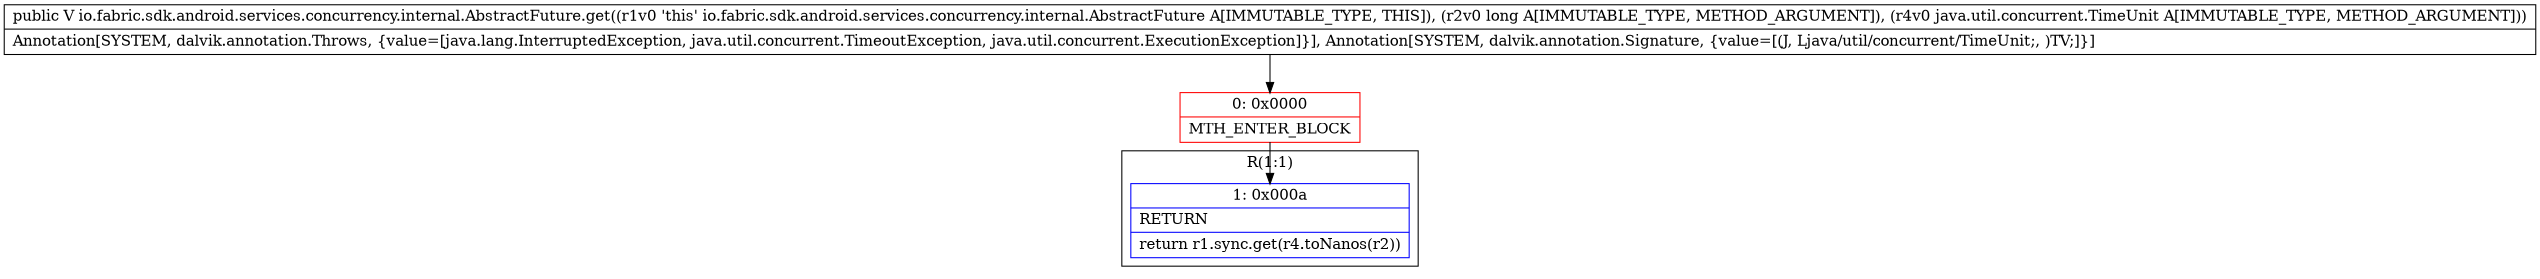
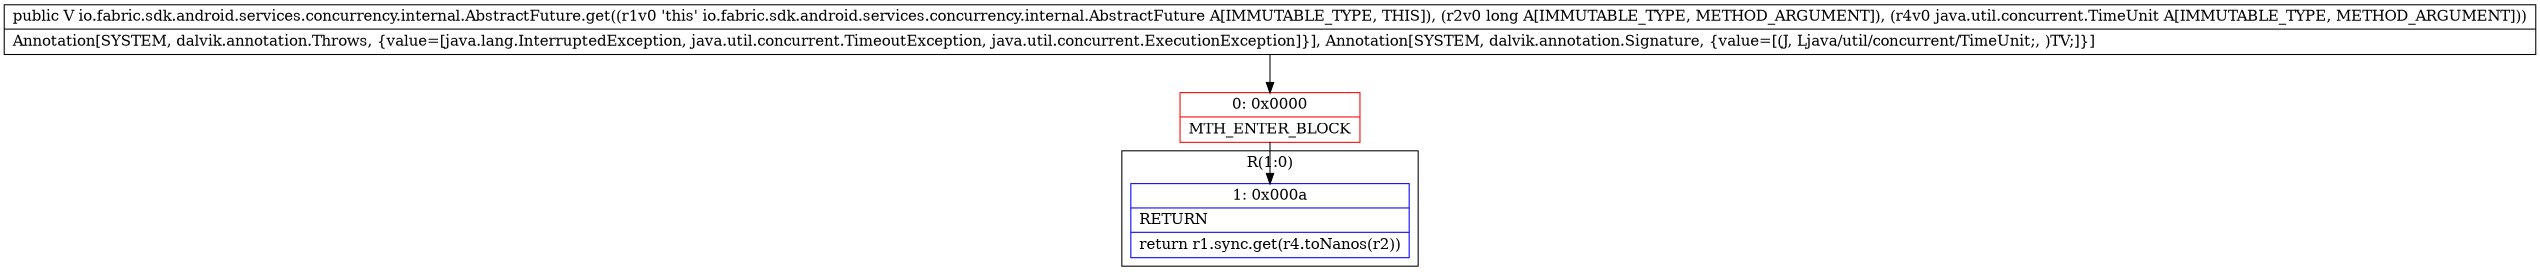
  digraph {
    node [shape=record]
    n1 [color=blue label="{1\:\ 0x000a|RETURN\l|return r1.sync.get(r4.toNanos(r2))\l}"]
    n2 [color=red label="{0\:\ 0x0000|MTH_ENTER_BLOCK\l}"]
    n3 [label="{public V io.fabric.sdk.android.services.concurrency.internal.AbstractFuture.get((r1v0 'this' io.fabric.sdk.android.services.concurrency.internal.AbstractFuture A[IMMUTABLE_TYPE, THIS]), (r2v0 long A[IMMUTABLE_TYPE, METHOD_ARGUMENT]), (r4v0 java.util.concurrent.TimeUnit A[IMMUTABLE_TYPE, METHOD_ARGUMENT]))  | Annotation[SYSTEM, dalvik.annotation.Throws, \{value=[java.lang.InterruptedException, java.util.concurrent.TimeoutException, java.util.concurrent.ExecutionException]\}], Annotation[SYSTEM, dalvik.annotation.Signature, \{value=[(J, Ljava\/util\/concurrent\/TimeUnit;, )TV;]\}]\l}"]
    subgraph cluster_1 {
-     label="R(1:1)"
+     label="R(1:0)"
      n1
    }
    n2 -> n1
    n3 -> n2
  }
